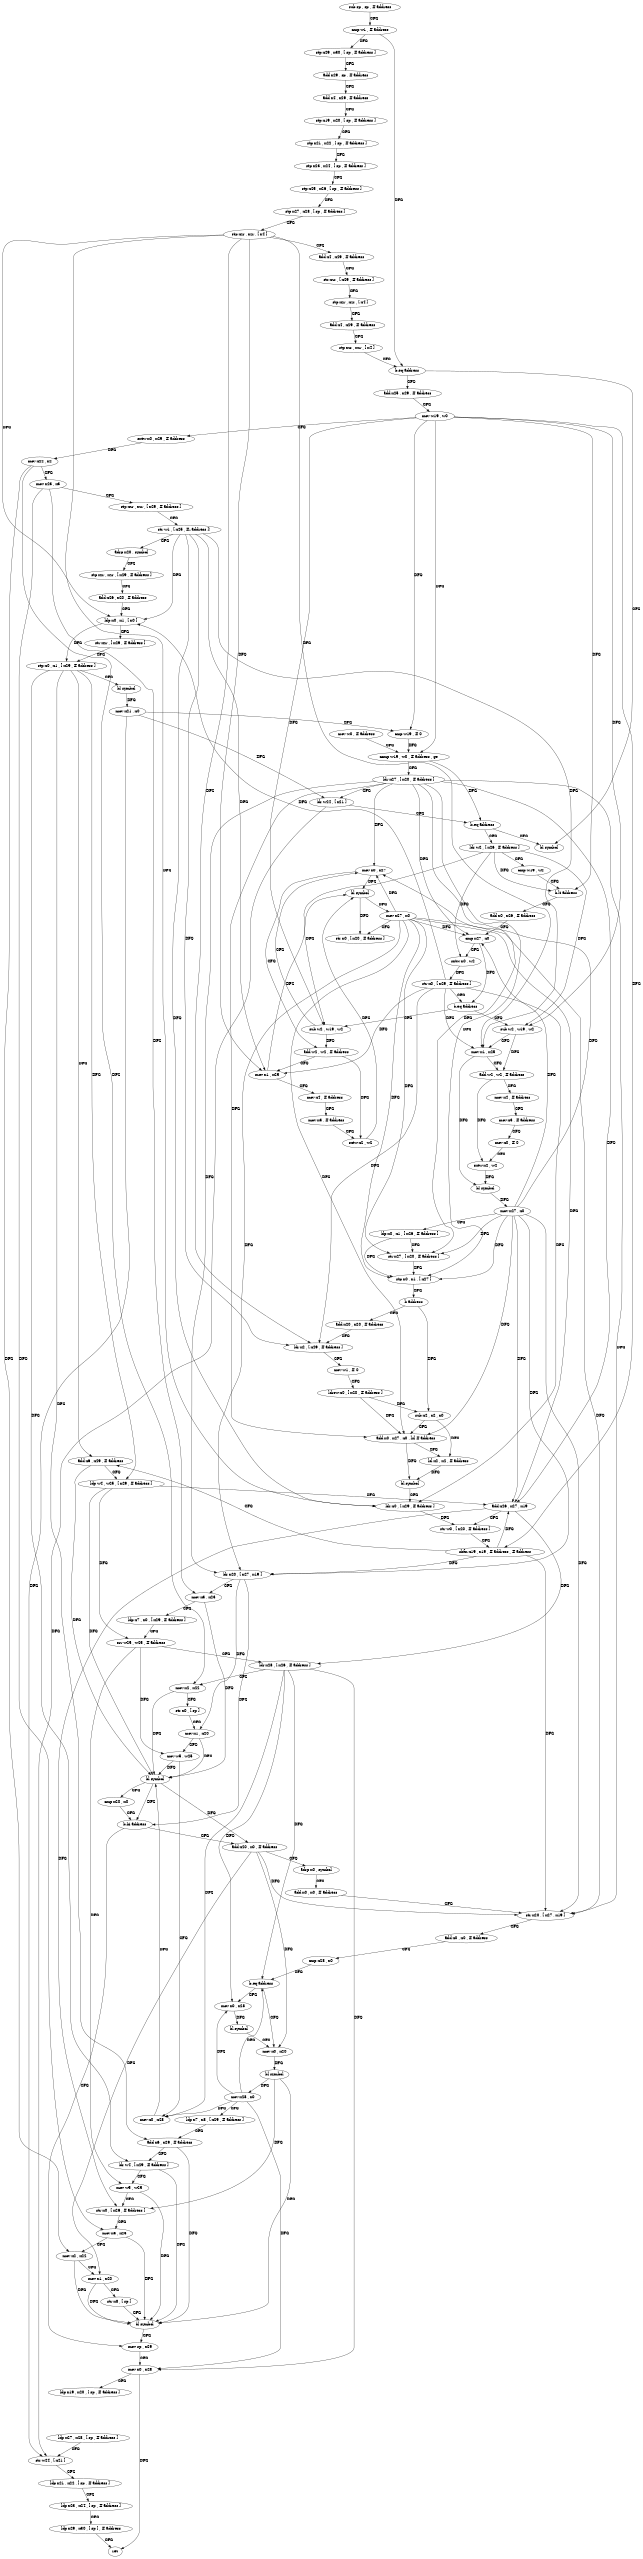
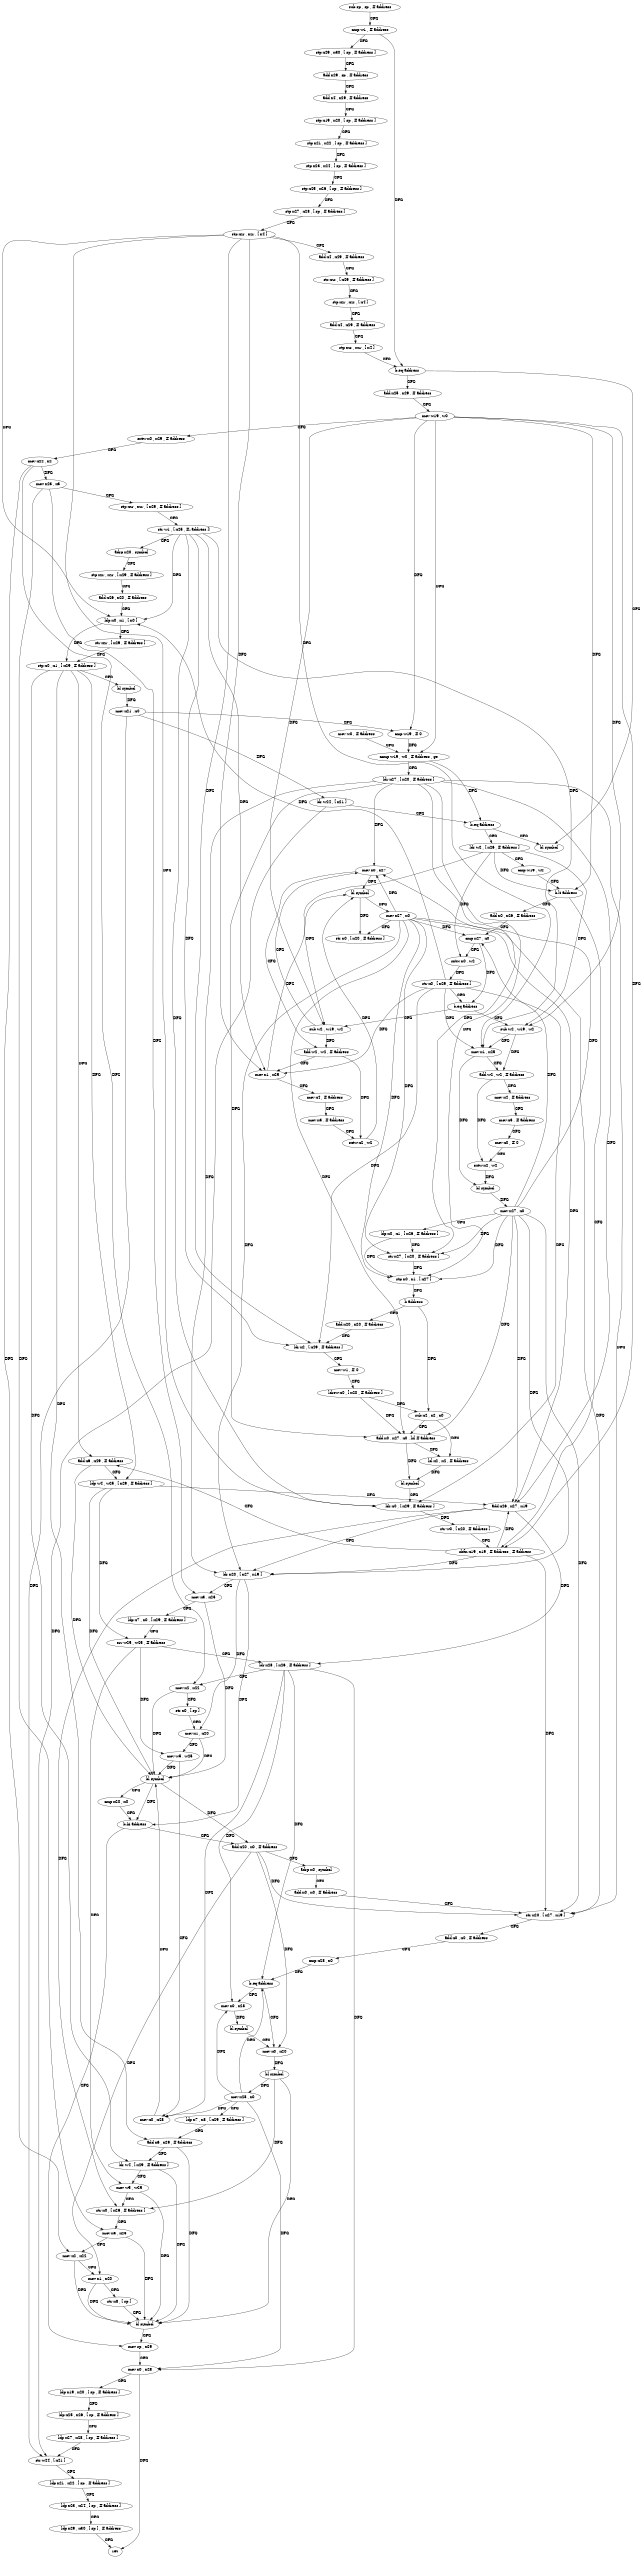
  digraph {
    n1 [label="sub sp , sp , # address"]
    n2 [label="cmp w1 , # address"]
    n3 [label="stp x29 , x30 , [ sp , # address ]"]
    n4 [label="b.eq address"]
    n5 [label="add x29 , sp , # address"]
    n6 [label="bl symbol"]
    n7 [label="add x25 , x29 , # address"]
    n8 [label="add x4 , x29 , # address"]
    n9 [label="stp x19 , x20 , [ sp , # address ]"]
    n10 [label="stp x21 , x22 , [ sp , # address ]"]
    n11 [label="stp x23 , x24 , [ sp , # address ]"]
    n12 [label="stp x25 , x26 , [ sp , # address ]"]
    n13 [label="stp x27 , x28 , [ sp , # address ]"]
    n14 [label="stp xzr , xzr , [ x4 ]"]
    n15 [label="add x4 , x29 , # address"]
    n16 [label="ldp x0 , x1 , [ x0 ]"]
    n17 [label="mov x1 , x25"]
    n18 [label="mov x1 , x25"]
    n19 [label="ldr x2 , [ x29 , # address ]"]
    n20 [label="ldr x0 , [ x29 , # address ]"]
    n21 [label="str xzr , [ x29 , # address ]"]
    n22 [label="str xzr , [ x29 , # address ]"]
    n23 [label="stp x0 , x1 , [ x29 , # address ]"]
    n24 [label="add w2 , w2 , # address"]
    n25 [label="bl symbol"]
    n26 [label="bl symbol"]
    n27 [label="mov x4 , # address"]
    n28 [label="mov w1 , # 0"]
    n29 [label="str w0 , [ x20 , # address ]"]
    n30 [label="stp xzr , xzr , [ x4 ]"]
    n31 [label="add x4 , x29 , # address"]
    n32 [label="stp xzr , xzr , [ x4 ]"]
    n33 [label="mov w19 , w0"]
    n34 [label="sxtw x0 , x29 , # address"]
    n35 [label="cmp w19 , # 0"]
    n36 [label="ccmp w19 , w0 , # address , ge"]
    n37 [label="b.lt address"]
    n38 [label="sbfiz x19 , x19 , # address , # address"]
    n39 [label="sub w2 , w19 , w2"]
    n40 [label="sub w2 , w19 , w2"]
    n41 [label="mov x22 , x2"]
    n42 [label="ldr x27 , [ x20 , # address ]"]
    n43 [label="b.eq address"]
    n44 [label="add x0 , x26 , # address"]
    n45 [label="add x6 , x29 , # address"]
    n46 [label="add x26 , x27 , x19"]
    n47 [label="ldr x20 , [ x27 , x19 ]"]
    n48 [label="str x20 , [ x27 , x19 ]"]
    n49 [label="mov x0 , x27"]
    n50 [label="add w2 , w2 , # address"]
    n51 [label="mov x23 , x3"]
    n52 [label="mov x2 , x22"]
    n53 [label="mov x2 , x22"]
    n54 [label="stp xzr , xzr , [ x29 , # address ]"]
    n55 [label="mov x3 , x23"]
    n56 [label="mov x3 , x23"]
    n57 [label="bl symbol"]
    n58 [label="str x0 , [ sp ]"]
    n59 [label="mov x1 , x20"]
    n60 [label="bl symbol"]
    n61 [label="str w1 , [ x25 , #- address ]!"]
    n62 [label="ldp x7 , x0 , [ x29 , # address ]"]
    n63 [label="adrp x20 , symbol"]
    n64 [label="stp xzr , xzr , [ x29 , # address ]"]
    n65 [label="add x26 , x20 , # address"]
    n66 [label="bl symbol"]
    n67 [label="ldp w4 , w25 , [ x29 , # address ]"]
    n68 [label="add x6 , x29 , # address"]
    n69 [label="ldr w4 , [ x29 , # address ]"]
    n70 [label="mov x21 , x0"]
    n71 [label="orr w25 , w25 , # address"]
    n72 [label="mov w5 , w25"]
    n73 [label="ldr w24 , [ x21 ]"]
    n74 [label="str w24 , [ x21 ]"]
    n75 [label="ldp x21 , x22 , [ sp , # address ]"]
    n76 [label="mov w0 , # address"]
    n77 [label="cmp x27 , x0"]
    n78 [label="str x27 , [ x20 , # address ]"]
    n79 [label="stp x0 , x1 , [ x27 ]"]
    n80 [label="add x0 , x27 , x0 , lsl # address"]
    n81 [label="ldr w2 , [ x26 , # address ]"]
    n82 [label="ldr x28 , [ x26 , # address ]"]
    n83 [label="str x0 , [ x26 , # address ]"]
    n84 [label="mov x1 , x20"]
    n85 [label="b.hi address"]
    n86 [label="sxtw x0 , w2"]
    n87 [label="b.eq address"]
    n88 [label="add x0 , x0 , # address"]
    n89 [label="b address"]
    n90 [label="lsl x2 , x2 , # address"]
    n91 [label="bl symbol"]
    n92 [label="cmp w19 , w2"]
    n93 [label="str x0 , [ x29 , # address ]"]
    n94 [label="cmp x20 , x0"]
    n95 [label="add x20 , x0 , # address"]
    n96 [label="mov w5 , w25"]
    n97 [label="mov x0 , x28"]
    n98 [label="mov x0 , x28"]
    n99 [label="b.eq address"]
    n100 [label="mov x0 , x28"]
    n101 [label="mov sp , x29"]
    n102 [label="ldp x19 , x20 , [ sp , # address ]"]
    n103 [label=ret]
    n104 [label="mov x0 , x20"]
    n105 [label="bl symbol"]
    n106 [label="adrp x0 , symbol"]
    n107 [label="add x0 , x0 , # address"]
    n108 [label="bl symbol"]
    n109 [label="str x8 , [ sp ]"]
    n110 [label="mov x4 , # address"]
    n111 [label="sxtw x2 , w2"]
    n112 [label="sxtw x2 , w2"]
+   n113 [label="ldp x25 , x26 , [ sp , # address ]"]
    n114 [label="ldp x27 , x28 , [ sp , # address ]"]
    n115 [label="ldp x23 , x24 , [ sp , # address ]"]
    n116 [label="ldp x29 , x30 , [ sp ] , # address"]
    n117 [label="cmp x28 , x0"]
    n118 [label="mov x28 , x0"]
    n119 [label="mov x27 , x0"]
    n120 [label="mov x3 , # address"]
    n121 [label="mov x0 , # 0"]
    n122 [label="ldp x0 , x1 , [ x26 , # address ]"]
    n123 [label="add x20 , x20 , # address"]
    n124 [label="sub x2 , x2 , x0"]
    n125 [label="mov x27 , x0"]
    n126 [label="str x0 , [ x20 , # address ]"]
    n127 [label="mov x3 , # address"]
    n128 [label="ldp x7 , x8 , [ x29 , # address ]"]
    n129 [label="ldrsw x0 , [ x20 , # address ]"]
    n1 -> n2 [label=CFG]
    n2 -> n3 [label=CFG]
    n2 -> n4 [label=DFG]
    n3 -> n5 [label=CFG]
    n4 -> n6 [label=CFG]
    n4 -> n7 [label=CFG]
    n5 -> n8 [label=CFG]
    n7 -> n33 [label=CFG]
    n8 -> n9 [label=CFG]
    n9 -> n10 [label=CFG]
    n10 -> n11 [label=CFG]
    n11 -> n12 [label=CFG]
    n12 -> n13 [label=CFG]
    n13 -> n14 [label=CFG]
    n14 -> n15 [label=CFG]
    n14 -> n16 [label=DFG]
    n14 -> n17 [label=DFG]
    n14 -> n18 [label=DFG]
    n14 -> n19 [label=DFG]
    n14 -> n20 [label=DFG]
    n15 -> n21 [label=CFG]
    n16 -> n22 [label=CFG]
    n16 -> n23 [label=DFG]
    n17 -> n24 [label=CFG]
    n17 -> n25 [label=DFG]
    n18 -> n26 [label=DFG]
    n18 -> n27 [label=CFG]
    n19 -> n28 [label=CFG]
    n20 -> n29 [label=DFG]
    n21 -> n30 [label=CFG]
    n22 -> n23 [label=CFG]
    n23 -> n45 [label=DFG]
    n23 -> n66 [label=CFG]
    n23 -> n67 [label=DFG]
    n23 -> n68 [label=DFG]
    n23 -> n69 [label=DFG]
    n24 -> n110 [label=CFG]
    n24 -> n111 [label=DFG]
    n25 -> n119 [label=DFG]
    n26 -> n125 [label=DFG]
    n26 -> n126 [label=DFG]
    n27 -> n127 [label=CFG]
    n28 -> n129 [label=CFG]
    n29 -> n38 [label=CFG]
    n30 -> n31 [label=CFG]
    n31 -> n32 [label=CFG]
    n32 -> n4 [label=CFG]
    n33 -> n34 [label=CFG]
    n33 -> n35 [label=DFG]
    n33 -> n36 [label=DFG]
    n33 -> n37 [label=DFG]
    n33 -> n38 [label=DFG]
    n33 -> n39 [label=DFG]
    n33 -> n40 [label=DFG]
-   n34 -> n41 [label=DFG]
+   n34 -> n41 [label=CFG]
    n35 -> n36 [label=DFG]
    n36 -> n42 [label=CFG]
    n36 -> n43 [label=DFG]
+   n37 -> n38 [label=CFG]
    n37 -> n44 [label=CFG]
    n38 -> n45 [label=CFG]
    n38 -> n46 [label=DFG]
    n38 -> n47 [label=DFG]
    n38 -> n48 [label=DFG]
    n39 -> n17 [label=CFG]
    n39 -> n24 [label=DFG]
    n40 -> n49 [label=CFG]
    n40 -> n50 [label=DFG]
-   n41 -> n51 [label=CFG]
+   n41 -> n51 [label=DFG]
    n41 -> n52 [label=DFG]
    n41 -> n53 [label=DFG]
    n42 -> n46 [label=DFG]
    n42 -> n47 [label=DFG]
    n42 -> n48 [label=DFG]
    n42 -> n49 [label=DFG]
-   n42 -> n73 [label=CFG]
-   n42 -> n77 [label=DFG]
    n42 -> n78 [label=DFG]
    n42 -> n79 [label=DFG]
    n42 -> n80 [label=DFG]
    n43 -> n6 [label=CFG]
    n43 -> n81 [label=CFG]
    n44 -> n77 [label=CFG]
    n45 -> n57 [label=DFG]
    n45 -> n67 [label=CFG]
-   n46 -> n29 [label=CFG]
+   n46 -> n47 [label=CFG]
    n46 -> n82 [label=DFG]
    n46 -> n83 [label=DFG]
    n47 -> n55 [label=CFG]
    n47 -> n84 [label=DFG]
    n47 -> n85 [label=DFG]
    n48 -> n88 [label=CFG]
    n49 -> n26 [label=DFG]
    n49 -> n50 [label=CFG]
    n50 -> n18 [label=CFG]
    n50 -> n112 [label=DFG]
    n51 -> n54 [label=CFG]
    n51 -> n55 [label=DFG]
    n51 -> n56 [label=DFG]
    n52 -> n57 [label=DFG]
    n52 -> n58 [label=CFG]
    n53 -> n59 [label=CFG]
    n53 -> n60 [label=DFG]
    n54 -> n61 [label=CFG]
    n55 -> n57 [label=DFG]
    n55 -> n62 [label=CFG]
    n56 -> n53 [label=CFG]
    n56 -> n60 [label=DFG]
    n57 -> n85 [label=DFG]
    n57 -> n94 [label=CFG]
    n57 -> n95 [label=DFG]
    n58 -> n84 [label=CFG]
    n59 -> n60 [label=DFG]
    n59 -> n109 [label=CFG]
    n60 -> n101 [label=CFG]
    n61 -> n16 [label=DFG]
    n61 -> n17 [label=DFG]
    n61 -> n18 [label=DFG]
    n61 -> n19 [label=DFG]
    n61 -> n20 [label=DFG]
    n61 -> n63 [label=CFG]
    n62 -> n71 [label=CFG]
    n63 -> n64 [label=CFG]
    n64 -> n65 [label=CFG]
    n65 -> n16 [label=CFG]
    n66 -> n70 [label=DFG]
    n67 -> n46 [label=CFG]
    n67 -> n57 [label=DFG]
    n67 -> n71 [label=DFG]
    n68 -> n60 [label=DFG]
    n68 -> n69 [label=CFG]
    n69 -> n60 [label=DFG]
    n69 -> n72 [label=CFG]
    n70 -> n35 [label=CFG]
    n70 -> n73 [label=DFG]
    n70 -> n74 [label=DFG]
    n71 -> n72 [label=DFG]
    n71 -> n82 [label=CFG]
    n71 -> n96 [label=DFG]
    n72 -> n60 [label=DFG]
    n72 -> n83 [label=CFG]
    n73 -> n43 [label=CFG]
    n73 -> n74 [label=DFG]
    n74 -> n75 [label=CFG]
    n75 -> n115 [label=CFG]
    n76 -> n36 [label=CFG]
    n77 -> n86 [label=CFG]
    n77 -> n87 [label=DFG]
    n78 -> n79 [label=CFG]
    n79 -> n89 [label=CFG]
    n80 -> n90 [label=CFG]
    n80 -> n91 [label=DFG]
    n81 -> n37 [label=DFG]
    n81 -> n39 [label=DFG]
    n81 -> n40 [label=DFG]
    n81 -> n86 [label=DFG]
    n81 -> n92 [label=CFG]
    n82 -> n52 [label=CFG]
    n82 -> n97 [label=DFG]
    n82 -> n98 [label=DFG]
    n82 -> n99 [label=DFG]
    n82 -> n100 [label=DFG]
    n83 -> n56 [label=CFG]
    n84 -> n57 [label=DFG]
    n84 -> n96 [label=CFG]
    n85 -> n95 [label=CFG]
    n85 -> n101 [label=CFG]
    n86 -> n93 [label=DFG]
    n87 -> n39 [label=CFG]
    n87 -> n40 [label=CFG]
    n88 -> n117 [label=CFG]
    n89 -> n123 [label=CFG]
    n89 -> n124 [label=DFG]
    n90 -> n91 [label=DFG]
    n91 -> n20 [label=CFG]
    n92 -> n37 [label=CFG]
    n93 -> n16 [label=DFG]
    n93 -> n17 [label=DFG]
    n93 -> n18 [label=DFG]
    n93 -> n19 [label=DFG]
    n93 -> n20 [label=DFG]
    n93 -> n87 [label=CFG]
    n94 -> n85 [label=CFG]
    n95 -> n48 [label=DFG]
    n95 -> n59 [label=DFG]
    n95 -> n104 [label=DFG]
    n95 -> n106 [label=CFG]
    n96 -> n57 [label=DFG]
    n96 -> n97 [label=CFG]
    n97 -> n57 [label=DFG]
    n98 -> n102 [label=CFG]
    n98 -> n103 [label=DFG]
    n99 -> n100 [label=CFG]
    n99 -> n104 [label=CFG]
    n100 -> n105 [label=DFG]
    n101 -> n98 [label=CFG]
+   n102 -> n113 [label=CFG]
    n104 -> n108 [label=DFG]
    n105 -> n104 [label=CFG]
    n106 -> n107 [label=CFG]
    n107 -> n48 [label=CFG]
    n108 -> n60 [label=DFG]
    n108 -> n83 [label=DFG]
    n108 -> n118 [label=DFG]
    n109 -> n60 [label=CFG]
    n110 -> n120 [label=CFG]
    n111 -> n25 [label=DFG]
    n112 -> n26 [label=DFG]
+   n113 -> n114 [label=CFG]
    n114 -> n74 [label=CFG]
    n115 -> n116 [label=CFG]
    n116 -> n103 [label=CFG]
    n117 -> n99 [label=CFG]
    n118 -> n97 [label=DFG]
    n118 -> n98 [label=DFG]
    n118 -> n99 [label=DFG]
    n118 -> n100 [label=DFG]
    n118 -> n128 [label=CFG]
    n119 -> n46 [label=DFG]
    n119 -> n47 [label=DFG]
    n119 -> n48 [label=DFG]
    n119 -> n49 [label=DFG]
    n119 -> n77 [label=DFG]
    n119 -> n78 [label=DFG]
    n119 -> n79 [label=DFG]
    n119 -> n80 [label=DFG]
    n119 -> n122 [label=CFG]
    n120 -> n121 [label=CFG]
    n121 -> n111 [label=CFG]
    n122 -> n78 [label=CFG]
    n122 -> n79 [label=DFG]
    n123 -> n19 [label=CFG]
    n124 -> n80 [label=CFG]
    n124 -> n90 [label=DFG]
    n125 -> n46 [label=DFG]
    n125 -> n47 [label=DFG]
    n125 -> n48 [label=DFG]
    n125 -> n49 [label=DFG]
    n125 -> n77 [label=DFG]
    n125 -> n78 [label=DFG]
    n125 -> n79 [label=DFG]
    n125 -> n80 [label=DFG]
    n125 -> n126 [label=CFG]
    n127 -> n112 [label=CFG]
    n128 -> n68 [label=CFG]
    n129 -> n80 [label=DFG]
    n129 -> n124 [label=DFG]
  }
